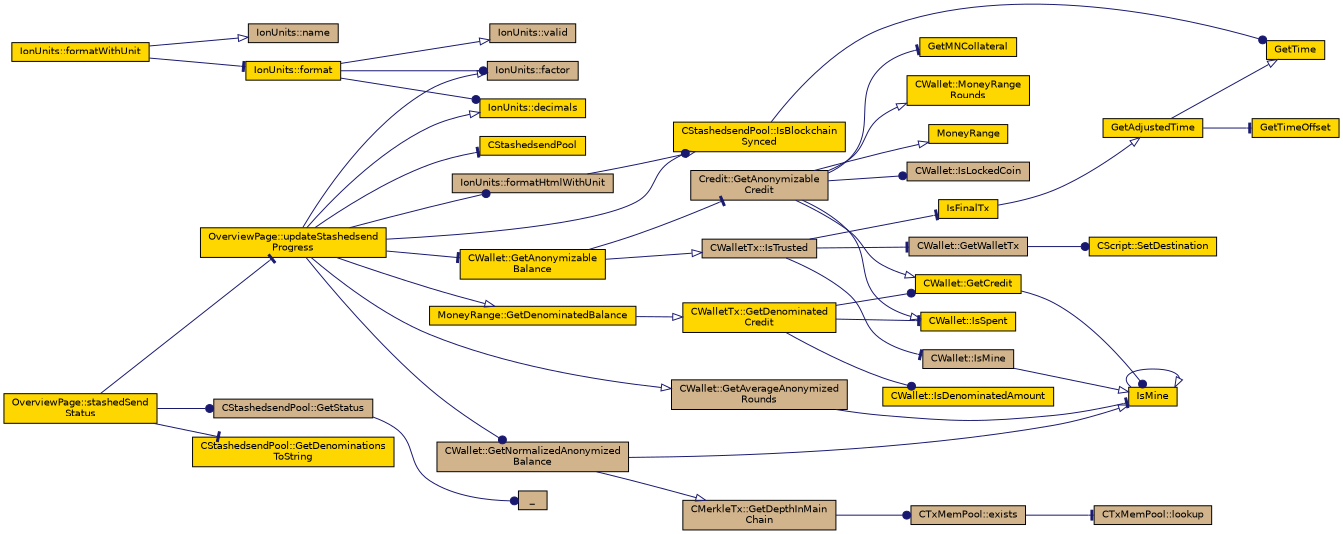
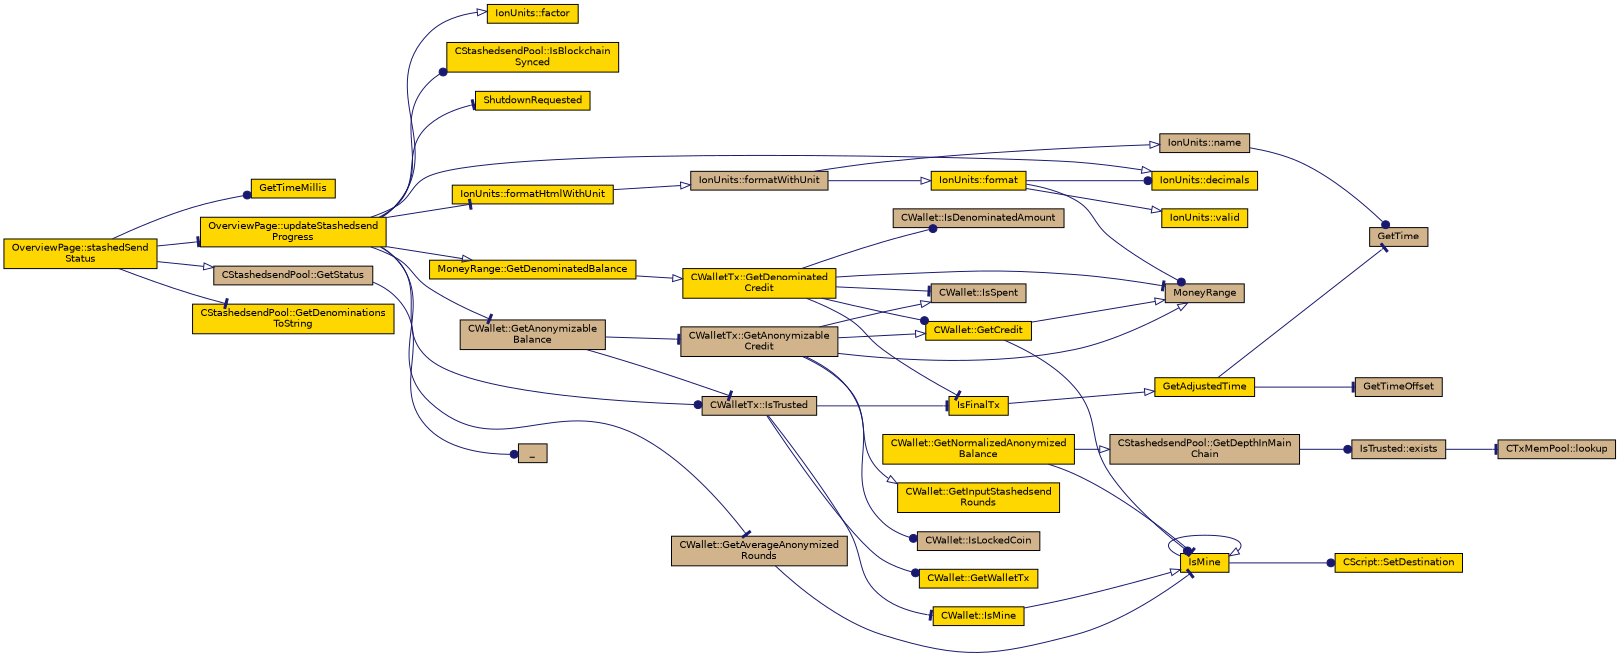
  digraph {
    rankdir=LR
    node [color=black fillcolor=gold fontname=Helvetica fontsize=10 shape=record style=filled]
    edge [arrowhead=onormal color=midnightblue fontname=Helvetica fontsize=10 labelfontname=Helvetica labelfontsize=10 style=solid]
    n1 [fontcolor=black height=0.2 label="OverviewPage::stashedSend\lStatus" width=0.4]
+   n2 [height=0.2 label=GetTimeMillis width=0.4]
    n3 [height=0.2 label="OverviewPage::updateStashedsend\lProgress" width=0.4]
    n4 [fillcolor=tan height=0.2 label="CStashedsendPool::GetStatus" width=0.4]
    n5 [height=0.2 label="CStashedsendPool::GetDenominations\lToString" width=0.4]
    n6 [height=0.2 label="CStashedsendPool::IsBlockchain\lSynced" width=0.4]
-   n7 [height=0.2 label=CStashedsendPool width=0.4]
-   n8 [fillcolor=tan height=0.2 label="IonUnits::formatHtmlWithUnit" width=0.4]
-   n9 [fillcolor=tan height=0.2 label="IonUnits::factor" width=0.4]
+   n7 [height=0.2 label=ShutdownRequested width=0.4]
+   n8 [height=0.2 label="IonUnits::formatHtmlWithUnit" width=0.4]
+   n9 [height=0.2 label="IonUnits::factor" width=0.4]
    n10 [height=0.2 label="IonUnits::decimals" width=0.4]
    n11 [height=0.2 label="MoneyRange::GetDenominatedBalance" width=0.4]
-   n12 [height=0.2 label="CWallet::GetAnonymizable\lBalance" width=0.4]
-   n13 [fillcolor=tan height=0.2 label="CWallet::GetNormalizedAnonymized\lBalance" width=0.4]
+   n12 [fillcolor=tan height=0.2 label="CWallet::GetAnonymizable\lBalance" width=0.4]
+   n13 [height=0.2 label="CWallet::GetNormalizedAnonymized\lBalance" width=0.4]
    n14 [fillcolor=tan height=0.2 label="CWallet::GetAverageAnonymized\lRounds" width=0.4]
    n15 [fillcolor=tan height=0.2 label=_ width=0.4]
-   n16 [height=0.2 label=GetTime width=0.4]
-   n17 [height=0.2 label="IonUnits::formatWithUnit" width=0.4]
+   n16 [fillcolor=tan height=0.2 label=GetTime width=0.4]
+   n17 [fillcolor=tan height=0.2 label="IonUnits::formatWithUnit" width=0.4]
    n18 [height=0.2 label="CWalletTx::GetDenominated\lCredit" width=0.4]
    n19 [fillcolor=tan height=0.2 label="CWalletTx::IsTrusted" width=0.4]
-   n20 [fillcolor=tan height=0.2 label="Credit::GetAnonymizable\lCredit" width=0.4]
+   n20 [fillcolor=tan height=0.2 label="CWalletTx::GetAnonymizable\lCredit" width=0.4]
    n21 [height=0.2 label=IsMine width=0.4]
-   n22 [fillcolor=tan height=0.2 label="CMerkleTx::GetDepthInMain\lChain" width=0.4]
+   n22 [fillcolor=tan height=0.2 label="CStashedsendPool::GetDepthInMain\lChain" width=0.4]
    n23 [height=0.2 label="IonUnits::format" width=0.4]
    n24 [fillcolor=tan height=0.2 label="IonUnits::name" width=0.4]
-   n25 [fillcolor=tan height=0.2 label="IonUnits::valid" width=0.4]
+   n25 [height=0.2 label="IonUnits::valid" width=0.4]
    n26 [height=0.2 label=IsFinalTx width=0.4]
-   n27 [height=0.2 label="CWallet::IsSpent" width=0.4]
-   n28 [height=0.2 label="CWallet::IsDenominatedAmount" width=0.4]
+   n27 [fillcolor=tan height=0.2 label="CWallet::IsSpent" width=0.4]
+   n28 [fillcolor=tan height=0.2 label="CWallet::IsDenominatedAmount" width=0.4]
    n29 [height=0.2 label="CWallet::GetCredit" width=0.4]
-   n30 [height=0.2 label=MoneyRange width=0.4]
+   n30 [fillcolor=tan height=0.2 label=MoneyRange width=0.4]
    n31 [height=0.2 label=GetAdjustedTime width=0.4]
-   n32 [height=0.2 label=GetTimeOffset width=0.4]
+   n32 [fillcolor=tan height=0.2 label=GetTimeOffset width=0.4]
    n33 [height=0.2 label="CScript::SetDestination" width=0.4]
-   n34 [fillcolor=tan height=0.2 label="CWallet::GetWalletTx" width=0.4]
-   n35 [fillcolor=tan height=0.2 label="CWallet::IsMine" width=0.4]
+   n34 [height=0.2 label="CWallet::GetWalletTx" width=0.4]
+   n35 [height=0.2 label="CWallet::IsMine" width=0.4]
    n36 [fillcolor=tan height=0.2 label="CWallet::IsLockedCoin" width=0.4]
-   n37 [height=0.2 label=GetMNCollateral width=0.4]
-   n38 [height=0.2 label="CWallet::MoneyRange\lRounds" width=0.4]
-   n39 [fillcolor=tan height=0.2 label="CTxMemPool::exists" width=0.4]
+   n38 [height=0.2 label="CWallet::GetInputStashedsend\lRounds" width=0.4]
+   n39 [fillcolor=tan height=0.2 label="IsTrusted::exists" width=0.4]
    n40 [fillcolor=tan height=0.2 label="CTxMemPool::lookup" width=0.4]
+   n1 -> n2 [arrowhead=dot]
    n1 -> n3 [arrowhead=tee]
-   n1 -> n4 [arrowhead=dot]
+   n1 -> n4
    n1 -> n5 [arrowhead=tee]
    n3 -> n6 [arrowhead=dot]
    n3 -> n7 [arrowhead=tee]
-   n3 -> n8 [arrowhead=dot]
+   n3 -> n8 [arrowhead=tee]
    n3 -> n9
    n3 -> n10
    n3 -> n11
    n3 -> n12 [arrowhead=tee]
-   n3 -> n13 [arrowhead=dot]
-   n3 -> n14
+   n3 -> n19 [arrowhead=dot]
+   n3 -> n14 [arrowhead=tee]
    n4 -> n15 [arrowhead=dot]
-   n6 -> n16 [arrowhead=dot]
-   n8 -> n6
+   n24 -> n16 [arrowhead=dot]
+   n8 -> n17
    n11 -> n18
-   n12 -> n19
+   n12 -> n19 [arrowhead=tee]
    n12 -> n20 [arrowhead=tee]
-   n13 -> n21
+   n13 -> n21 [arrowhead=tee]
    n13 -> n22
    n14 -> n21 [arrowhead=tee]
-   n17 -> n23 [arrowhead=tee]
+   n17 -> n23
    n17 -> n24
+   n18 -> n26 [arrowhead=tee]
    n18 -> n27 [arrowhead=tee]
    n18 -> n28 [arrowhead=dot]
    n18 -> n29 [arrowhead=dot]
+   n18 -> n30 [arrowhead=tee]
    n19 -> n26 [arrowhead=tee]
-   n19 -> n34 [arrowhead=tee]
+   n19 -> n34 [arrowhead=dot]
    n19 -> n35 [arrowhead=tee]
    n20 -> n27
    n20 -> n29
    n20 -> n30
    n20 -> n36 [arrowhead=dot]
-   n20 -> n37 [arrowhead=tee]
    n20 -> n38
    n21 -> n21
-   n34 -> n33 [arrowhead=dot]
+   n21 -> n33 [arrowhead=dot]
    n22 -> n39 [arrowhead=dot]
-   n23 -> n9 [arrowhead=dot]
+   n23 -> n30 [arrowhead=dot]
    n23 -> n10 [arrowhead=dot]
    n23 -> n25
    n26 -> n31
    n29 -> n21 [arrowhead=dot]
-   n31 -> n16
+   n29 -> n30
+   n31 -> n16 [arrowhead=tee]
    n31 -> n32 [arrowhead=tee]
    n35 -> n21
    n39 -> n40 [arrowhead=tee]
  }
